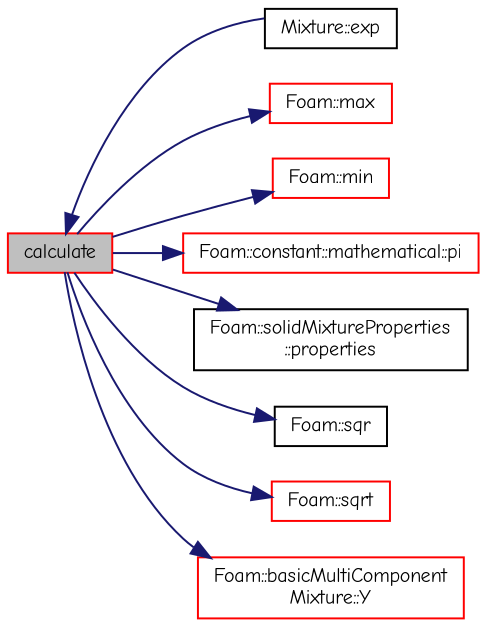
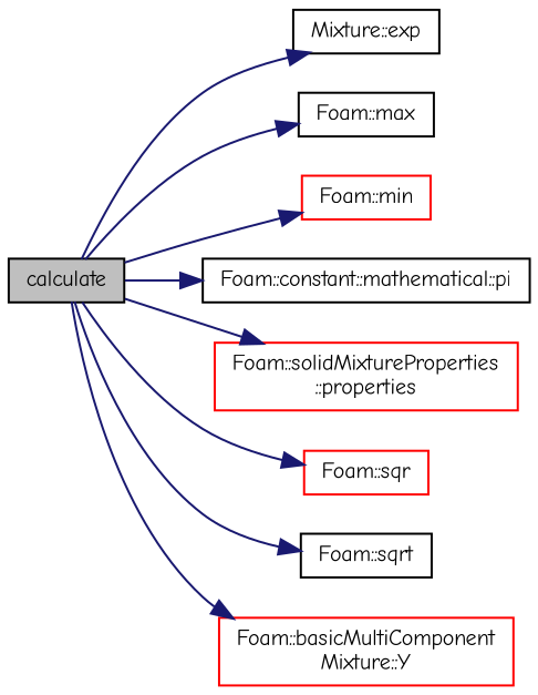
  digraph {
    fontname="Comic Neue"
    rankdir=LR
    node [color=black fontname="Comic Neue" fontsize=10 shape=record]
    edge [color=midnightblue fontname="Comic Neue" fontsize=10 labelfontname=Helvetica labelfontsize=10 style=solid]
-   n1 [color=red fillcolor=grey75 fontcolor=black height=0.2 label=calculate style=filled width=0.4]
+   n1 [fillcolor=grey75 fontcolor=black height=0.2 label=calculate style=filled width=0.4]
    n2 [height=0.2 label="Mixture::exp" width=0.4]
-   n3 [color=red height=0.2 label="Foam::max" width=0.4]
+   n3 [height=0.2 label="Foam::max" width=0.4]
    n4 [color=red height=0.2 label="Foam::min" width=0.4]
-   n5 [color=red height=0.2 label="Foam::constant::mathematical::pi" width=0.4]
-   n6 [height=0.2 label="Foam::solidMixtureProperties\l::properties" width=0.4]
-   n7 [height=0.2 label="Foam::sqr" width=0.4]
-   n8 [color=red height=0.2 label="Foam::sqrt" width=0.4]
+   n5 [height=0.2 label="Foam::constant::mathematical::pi" width=0.4]
+   n6 [color=red height=0.2 label="Foam::solidMixtureProperties\l::properties" width=0.4]
+   n7 [color=red height=0.2 label="Foam::sqr" width=0.4]
+   n8 [height=0.2 label="Foam::sqrt" width=0.4]
    n9 [color=red height=0.2 label="Foam::basicMultiComponent\lMixture::Y" width=0.4]
-   n2 -> n1
+   n1 -> n2
    n1 -> n3
    n1 -> n4
    n1 -> n5
    n1 -> n6
    n1 -> n7
    n1 -> n8
    n1 -> n9
  }
